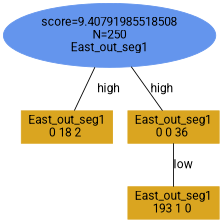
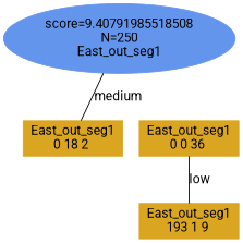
  digraph {
    fontname=Roboto
    node [color=goldenrod fontname=Roboto shape=box style=filled]
    edge [dir=none fontname=Roboto]
    n1 [color=cornflowerblue label="score=9.40791985518508\nN=250\nEast_out_seg1" shape=ellipse]
-   n2 [label="East_out_seg1\n193 1 0 "]
+   n2 [label="East_out_seg1\n193 1 9 "]
    n3 [label="East_out_seg1\n0 18 2 "]
    n4 [label="East_out_seg1\n0 0 36 "]
    subgraph sub_1 {
      rank=same
      n1
    }
    subgraph sub_2 {
      rank=same
      n2
    }
    subgraph sub_3 {
      rank=same
      n3
    }
    subgraph sub_4 {
      rank=same
      n4
    }
-   n1 -> n3 [label=high]
-   n1 -> n4 [label=high]
+   n1 -> n3 [label=medium]
    n4 -> n2 [label=low]
  }
